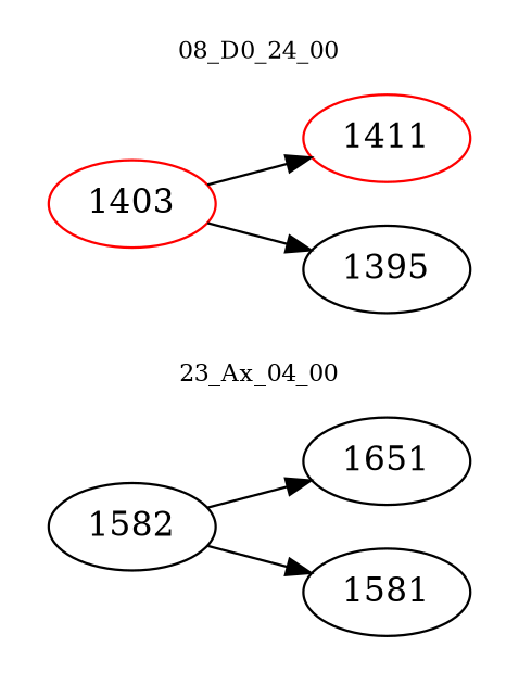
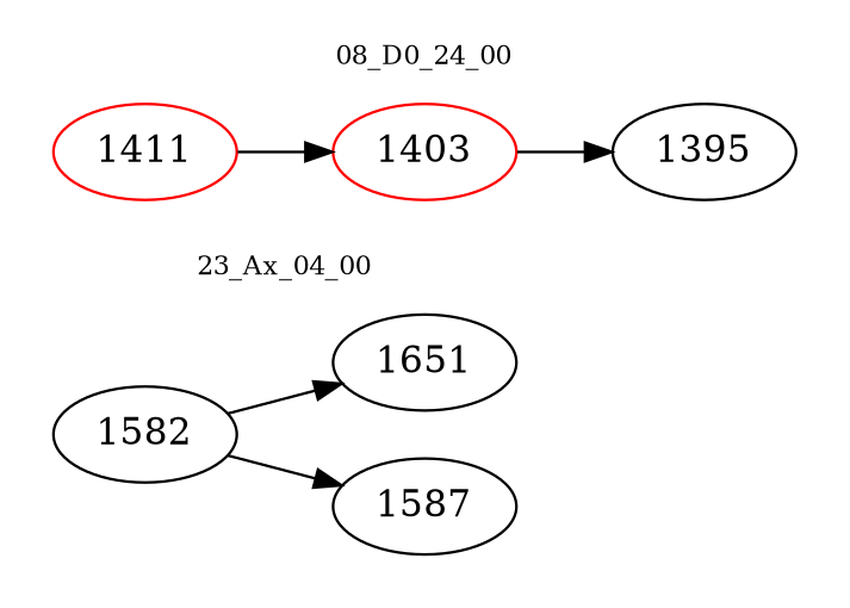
  digraph {
    rankdir=LR
    node [color=black]
    edge [color=black]
    n1 [label=1582]
-   n2 [label=1581]
+   n2 [label=1587]
    n3 [label=1651]
    n4 [color=red label=1403]
    n5 [label=1395]
    n6 [color=red label=1411]
    subgraph cluster_1 {
      color=white
      fontsize=10
      label="23_Ax_04_00"
      n1
      n2
      n3
    }
    subgraph cluster_2 {
      color=white
      fontsize=10
      label="08_D0_24_00"
      n4
      n5
      n6
    }
    n1 -> n2
    n1 -> n3
    n4 -> n5
-   n4 -> n6
+   n6 -> n4
  }
